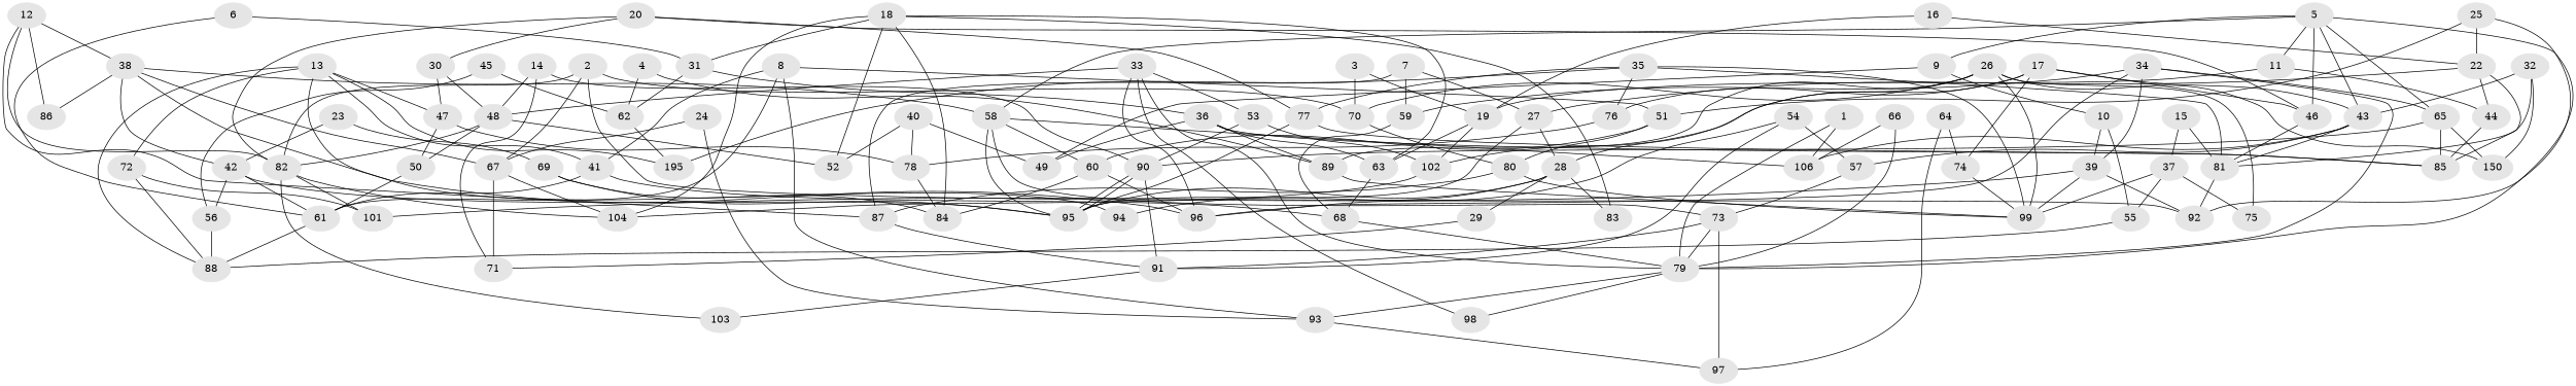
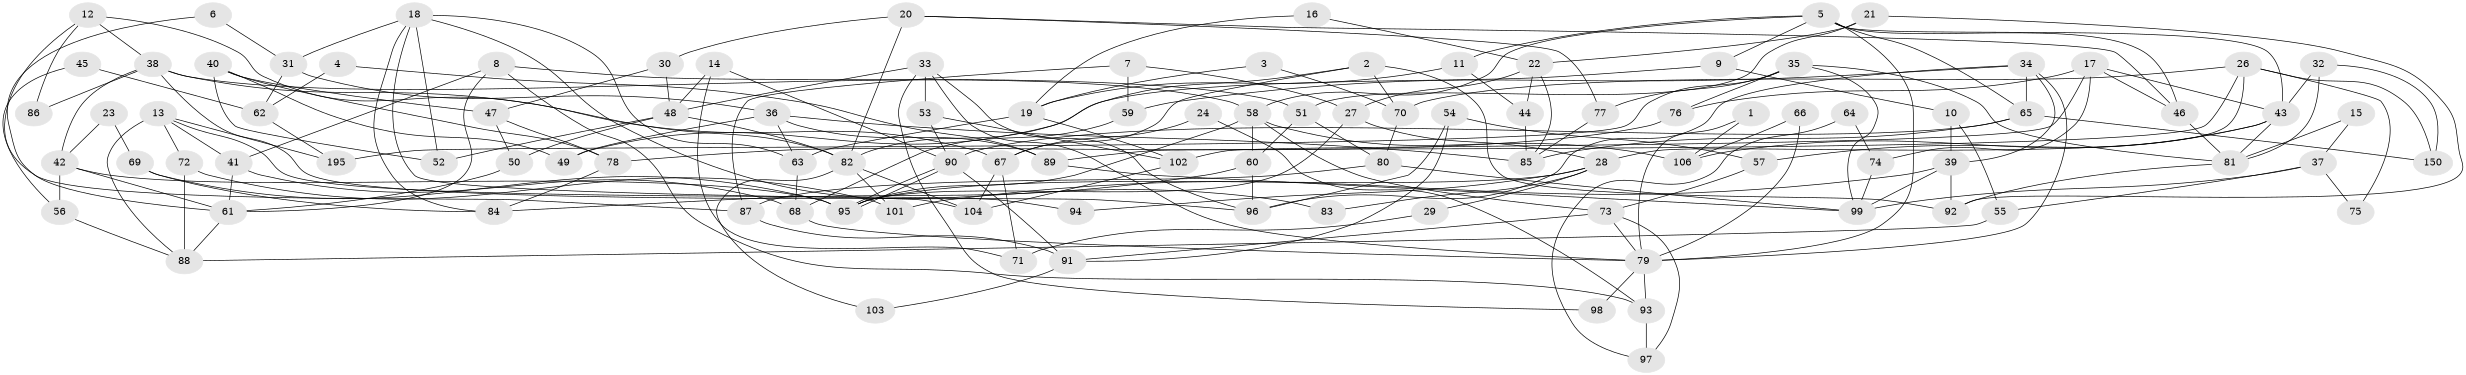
  graph {
    fontname="DejaVu Serif"
    node [color=gray90 fontname="DejaVu Serif" style=filled]
    edge [fontname="DejaVu Serif"]
    1
    79
    106
    93
    98
    2
    67
    70
    82
    92
    71
    104
    80
    101
    103
    3
    19
    102
    63
    4
    62
    89
    n23 [label=195]
    99
    5
    9
    11
    43
    46
    58
    65
    10
    49
    44
    81
    57
    95
    60
    73
    90
    85
    n42 [label=150]
    6
    31
    61
    36
    88
    7
    27
    59
    87
    28
    68
    91
    8
    41
    51
    97
    39
    55
    12
    38
    86
    42
    96
    13
    72
    94
    14
    48
    52
    50
    15
    37
    75
    16
    22
    17
    74
    76
    78
    18
    83
    84
    20
    30
    77
    47
-   21 [label=25]
+   21
    23
    69
    56
    24
    26
    29
    32
    33
    53
    34
    35
    40
    45
    54
    64
    66
    1 -- 79
    1 -- 106
    79 -- 93
    79 -- 98
    93 -- 97
    2 -- 67
    2 -- 70
    2 -- 82
    2 -- 92
    67 -- 71
    67 -- 104
    70 -- 80
    82 -- 104
    82 -- 101
    82 -- 103
    80 -- 99
    80 -- 87
    3 -- 70
    3 -- 19
    19 -- 102
    19 -- 63
    102 -- 104
    63 -- 68
    4 -- 62
    4 -- 89
    62 -- n23
    89 -- 99
    5 -- 79
    5 -- 9
    5 -- 11
    5 -- 43
    5 -- 46
    5 -- 58
    5 -- 65
    9 -- 10
    9 -- 49
    11 -- 19
    11 -- 44
    43 -- 106
    43 -- 81
    43 -- 57
    46 -- 81
    58 -- 106
    58 -- 95
    58 -- 60
    58 -- 73
    65 -- 90
    65 -- 85
    65 -- n42
    10 -- 39
    10 -- 55
    44 -- 85
    81 -- 92
    57 -- 73
    60 -- 96
    60 -- 84
    73 -- 79
    73 -- 91
    73 -- 97
    90 -- 95
    90 -- 95
    90 -- 91
    6 -- 31
    6 -- 61
    31 -- 62
    31 -- 36
    61 -- 88
    36 -- 63
    36 -- 89
    36 -- 49
    36 -- 85
    7 -- 27
    7 -- 59
    7 -- 87
    27 -- 95
    27 -- 28
    59 -- 68
    87 -- 91
    28 -- 95
    28 -- 94
    28 -- 83
    28 -- 29
    68 -- 79
    91 -- 103
    8 -- 93
    8 -- 61
    8 -- 41
    8 -- 51
    41 -- 61
    41 -- 68
    51 -- 80
    51 -- 60
    39 -- 92
    39 -- 101
    39 -- 99
    55 -- 88
    12 -- 82
    12 -- 87
    12 -- 38
    12 -- 86
    38 -- 67
    38 -- 58
    38 -- 86
    38 -- 42
    38 -- 96
    42 -- 95
    42 -- 61
    42 -- 56
    13 -- n23
    13 -- 88
    13 -- 41
    13 -- 72
    13 -- 94
    72 -- 101
    72 -- 88
    14 -- 71
    14 -- 90
    14 -- 48
    48 -- 82
    48 -- 52
    48 -- 50
    50 -- 61
    15 -- 81
    15 -- 37
    37 -- 99
    37 -- 55
    37 -- 75
    16 -- 19
    16 -- 22
    22 -- 44
    22 -- 85
    22 -- 27
    17 -- 102
    17 -- 43
    17 -- 46
    17 -- 74
    17 -- 76
    74 -- 99
    76 -- 78
    78 -- 84
    18 -- 104
    18 -- 63
    18 -- 31
    18 -- 52
    18 -- 83
    18 -- 84
    20 -- 82
    20 -- 46
    20 -- 30
    20 -- 77
    30 -- 48
    30 -- 47
-   77 -- 95
    77 -- 85
    47 -- 50
    47 -- 78
    21 -- 92
    21 -- 51
    21 -- 22
    23 -- 42
    23 -- 69
    69 -- 95
    69 -- 84
    56 -- 88
    24 -- 93
    24 -- 67
    26 -- 70
    26 -- 89
-   26 -- 99
    26 -- n42
    26 -- 28
    26 -- 75
    29 -- 71
    32 -- 43
    32 -- 81
    32 -- n42
    33 -- 79
    33 -- 98
    33 -- 96
    33 -- 48
    33 -- 53
    53 -- 102
    53 -- 90
    34 -- 79
    34 -- 65
    34 -- 59
    34 -- 39
    34 -- 96
    35 -- n23
    35 -- 99
    35 -- 81
    35 -- 76
    35 -- 77
    40 -- 49
    40 -- 52
    40 -- 78
-   13 -- 47
+   40 -- 47
    45 -- 62
    45 -- 56
    54 -- 57
    54 -- 91
    54 -- 96
    64 -- 97
    64 -- 74
    66 -- 79
    66 -- 106
  }
